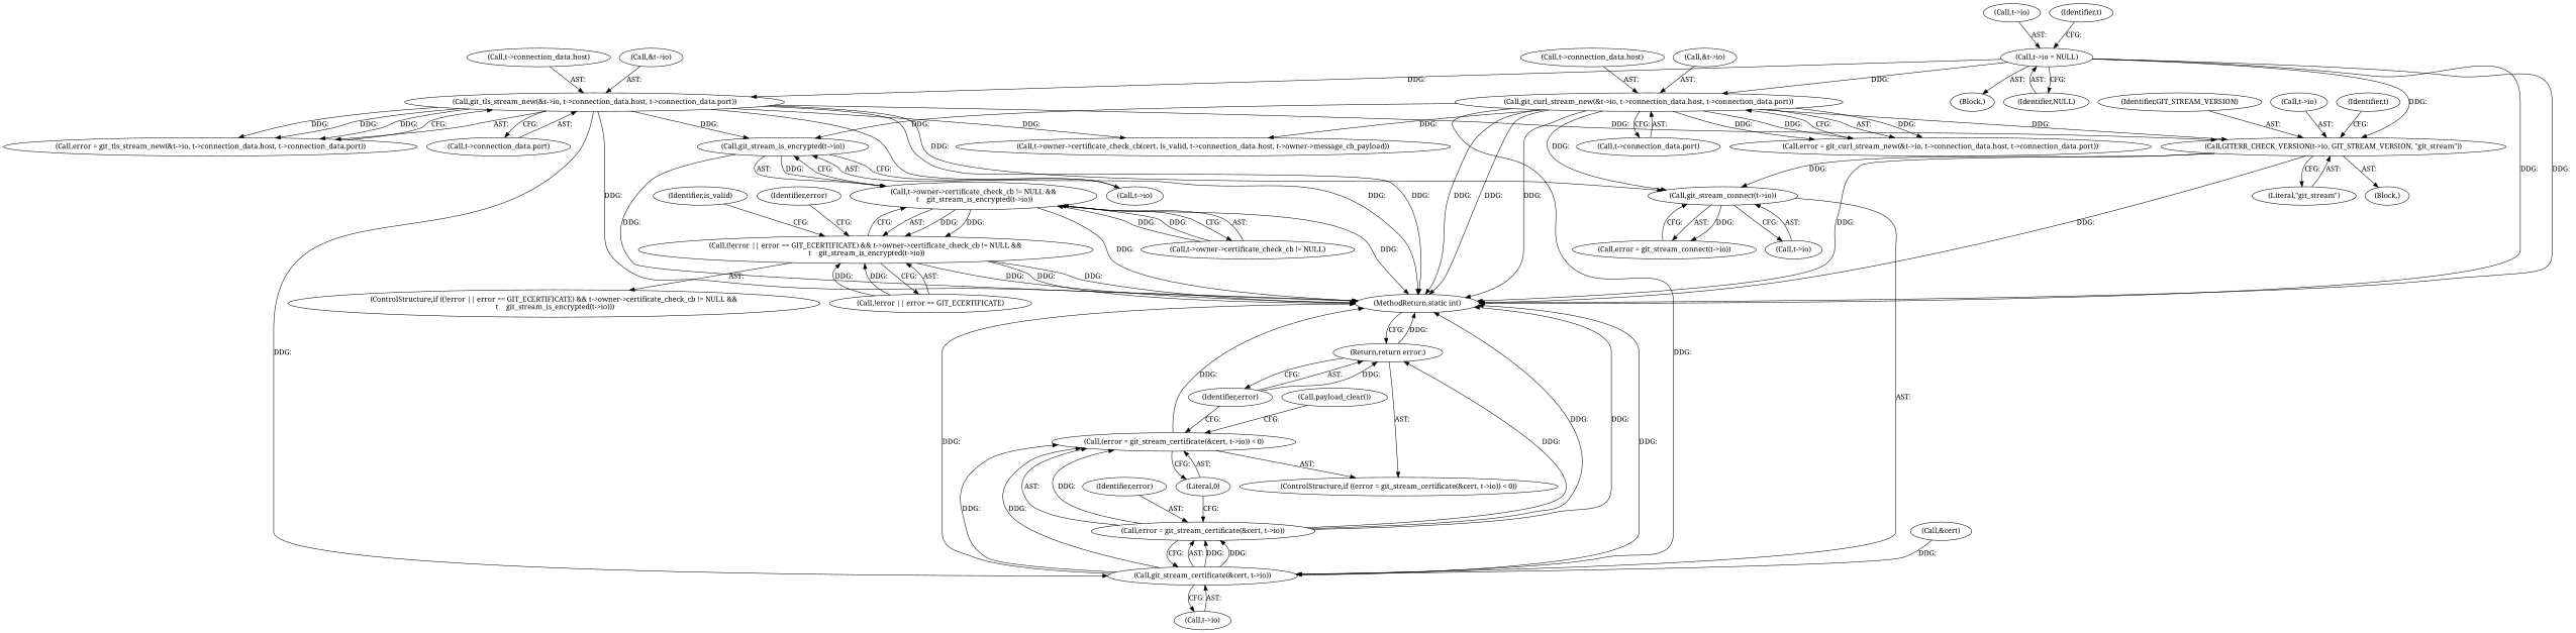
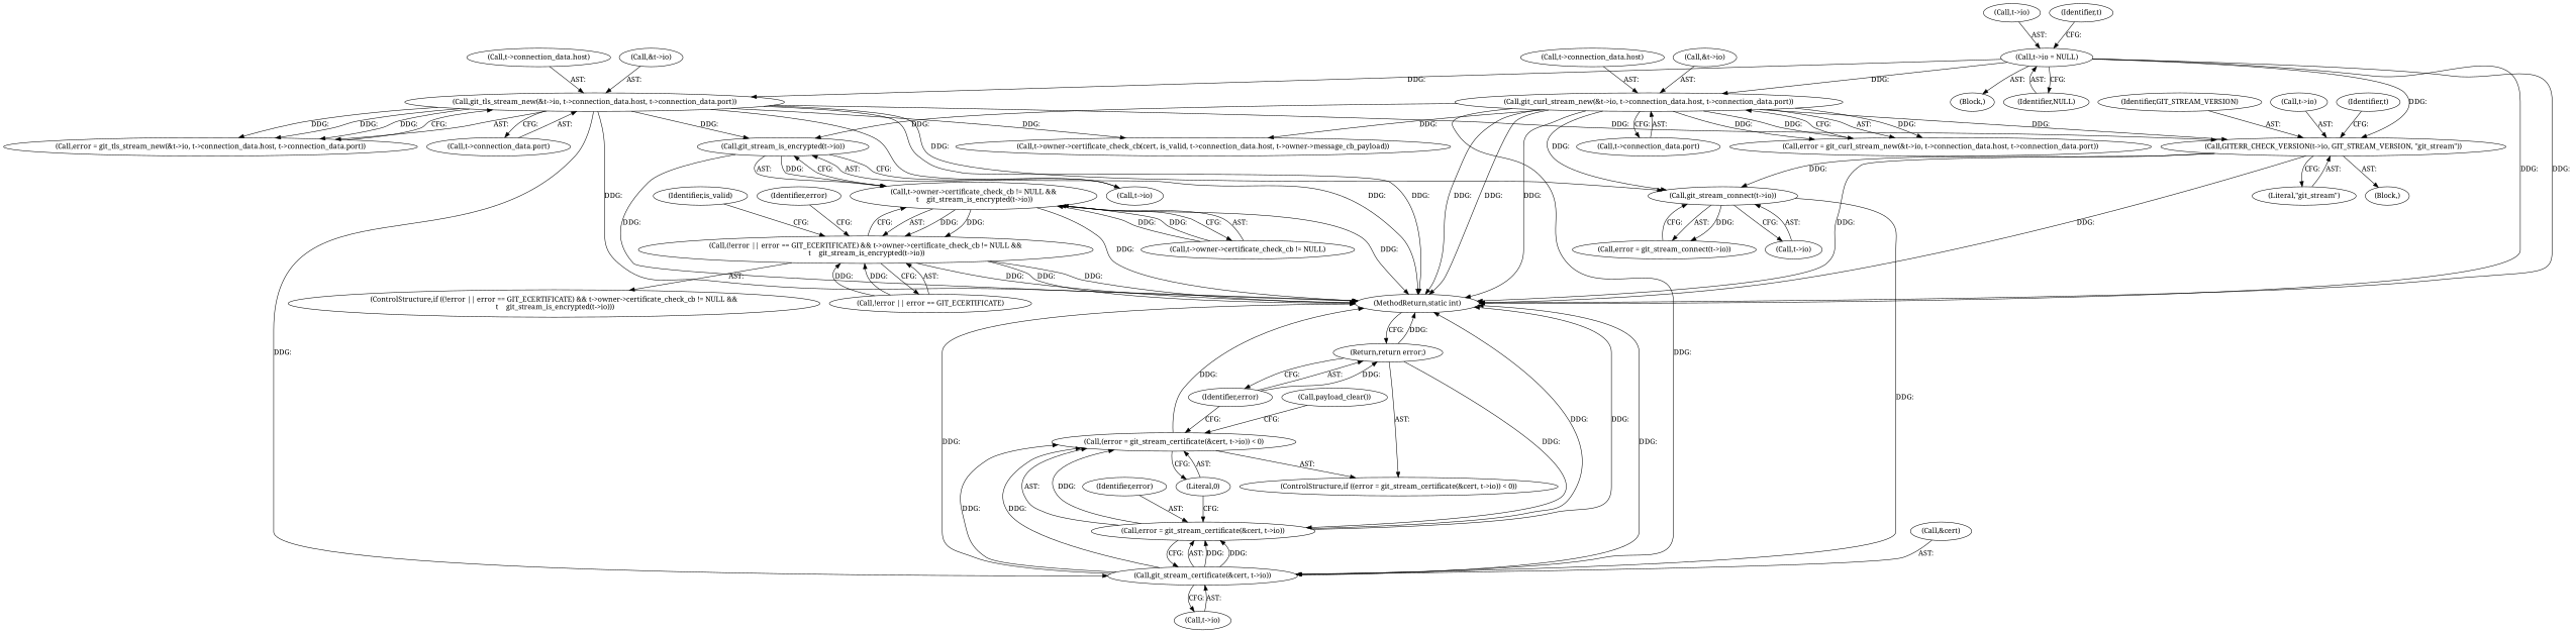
  digraph {
    fontname="Noto Serif"
    node [fontname="Noto Serif"]
    edge [fontname="Noto Serif"]
    n1 [label="(Call,git_stream_is_encrypted(t->io))"]
    n2 [label="(Call,t->owner->certificate_check_cb != NULL &&\n \t    git_stream_is_encrypted(t->io))"]
    n3 [label="(MethodReturn,static int)"]
    n4 [label="(Call,t->io)"]
    n5 [label="(Call,(!error || error == GIT_ECERTIFICATE) && t->owner->certificate_check_cb != NULL &&\n \t    git_stream_is_encrypted(t->io))"]
    n6 [label="(Call,t->owner->certificate_check_cb != NULL)"]
    n7 [label="(Call,git_stream_certificate(&cert, t->io))"]
    n8 [label="(Call,(error = git_stream_certificate(&cert, t->io)) < 0)"]
    n9 [label="(Call,error = git_stream_certificate(&cert, t->io))"]
    n10 [label="(Call,t->io)"]
    n11 [label="(Return,return error;)"]
    n12 [label="(Call,git_curl_stream_new(&t->io, t->connection_data.host, t->connection_data.port))"]
    n13 [label="(Call,git_stream_connect(t->io))"]
    n14 [label="(Call,GITERR_CHECK_VERSION(t->io, GIT_STREAM_VERSION, \"git_stream\"))"]
    n15 [label="(Call,t->owner->certificate_check_cb(cert, is_valid, t->connection_data.host, t->owner->message_cb_payload))"]
    n16 [label="(Call,t->connection_data.port)"]
    n17 [label="(Call,error = git_curl_stream_new(&t->io, t->connection_data.host, t->connection_data.port))"]
    n18 [label="(Call,error = git_stream_connect(t->io))"]
    n19 [label="(Call,t->io)"]
    n20 [label="(Literal,\"git_stream\")"]
    n21 [label="(Block,)"]
    n22 [label="(Call,t->io = NULL)"]
    n23 [label="(Call,git_tls_stream_new(&t->io, t->connection_data.host, t->connection_data.port))"]
    n24 [label="(Block,)"]
    n25 [label="(Identifier,NULL)"]
    n26 [label="(Call,error = git_tls_stream_new(&t->io, t->connection_data.host, t->connection_data.port))"]
    n27 [label="(Call,t->connection_data.port)"]
    n28 [label="(ControlStructure,if ((!error || error == GIT_ECERTIFICATE) && t->owner->certificate_check_cb != NULL &&\n \t    git_stream_is_encrypted(t->io)))"]
    n29 [label="(Call,!error || error == GIT_ECERTIFICATE)"]
    n30 [label="(ControlStructure,if ((error = git_stream_certificate(&cert, t->io)) < 0))"]
    n31 [label="(Literal,0)"]
    n32 [label="(Identifier,error)"]
    n33 [label="(Call,&cert)"]
    n34 [label="(Call,t->io)"]
    n35 [label="(Call,payload_clear())"]
    n36 [label="(Identifier,is_valid)"]
    n37 [label="(Identifier,t)"]
    n38 [label="(Call,t->connection_data.host)"]
    n39 [label="(Call,t->connection_data.host)"]
    n40 [label="(Identifier,error)"]
    n41 [label="(Identifier,GIT_STREAM_VERSION)"]
    n42 [label="(Call,&t->io)"]
    n43 [label="(Call,&t->io)"]
    n44 [label="(Identifier,error)"]
    n45 [label="(Call,t->io)"]
    n46 [label="(Identifier,t)"]
    n1 -> n2 [label="AST: "]
    n1 -> n2 [label="DDG: "]
    n1 -> n3 [label="DDG: "]
    n1 -> n4 [label="CFG: "]
    n2 -> n1 [label="CFG: "]
    n2 -> n3 [label="DDG: "]
    n2 -> n3 [label="DDG: "]
    n2 -> n5 [label="AST: "]
    n2 -> n5 [label="DDG: "]
    n2 -> n5 [label="DDG: "]
    n2 -> n6 [label="CFG: "]
    n3 -> n11 [label="CFG: "]
    n4 -> n1 [label="AST: "]
    n5 -> n2 [label="CFG: "]
    n5 -> n3 [label="DDG: "]
    n5 -> n3 [label="DDG: "]
    n5 -> n3 [label="DDG: "]
    n5 -> n28 [label="AST: "]
    n5 -> n29 [label="CFG: "]
    n6 -> n2 [label="AST: "]
    n6 -> n2 [label="DDG: "]
    n6 -> n2 [label="DDG: "]
    n7 -> n3 [label="DDG: "]
    n7 -> n3 [label="DDG: "]
    n7 -> n8 [label="DDG: "]
    n7 -> n8 [label="DDG: "]
    n7 -> n9 [label="AST: "]
    n7 -> n9 [label="DDG: "]
    n7 -> n9 [label="DDG: "]
    n7 -> n10 [label="CFG: "]
    n8 -> n3 [label="DDG: "]
    n8 -> n30 [label="AST: "]
    n8 -> n31 [label="CFG: "]
    n9 -> n3 [label="DDG: "]
    n9 -> n3 [label="DDG: "]
    n9 -> n7 [label="CFG: "]
    n9 -> n8 [label="AST: "]
    n9 -> n8 [label="DDG: "]
-   n9 -> n11 [label="DDG: "]
+   n11 -> n9 [label="DDG: "]
    n10 -> n7 [label="AST: "]
    n11 -> n3 [label="DDG: "]
    n11 -> n30 [label="AST: "]
    n11 -> n32 [label="CFG: "]
    n12 -> n1 [label="DDG: "]
    n12 -> n3 [label="DDG: "]
    n12 -> n3 [label="DDG: "]
    n12 -> n3 [label="DDG: "]
    n12 -> n7 [label="DDG: "]
    n12 -> n13 [label="DDG: "]
    n12 -> n14 [label="DDG: "]
    n12 -> n15 [label="DDG: "]
    n12 -> n16 [label="CFG: "]
    n12 -> n17 [label="AST: "]
    n12 -> n17 [label="DDG: "]
    n12 -> n17 [label="DDG: "]
    n12 -> n17 [label="DDG: "]
-   n13 -> n7 [label="AST: "]
+   n13 -> n7 [label="DDG: "]
    n13 -> n18 [label="AST: "]
    n13 -> n18 [label="DDG: "]
    n13 -> n19 [label="CFG: "]
    n14 -> n3 [label="DDG: "]
    n14 -> n3 [label="DDG: "]
    n14 -> n13 [label="DDG: "]
    n14 -> n20 [label="CFG: "]
    n14 -> n21 [label="AST: "]
    n16 -> n12 [label="AST: "]
    n17 -> n12 [label="CFG: "]
    n18 -> n13 [label="CFG: "]
    n19 -> n13 [label="AST: "]
    n20 -> n14 [label="AST: "]
    n22 -> n3 [label="DDG: "]
    n22 -> n3 [label="DDG: "]
    n22 -> n12 [label="DDG: "]
    n22 -> n14 [label="DDG: "]
    n22 -> n23 [label="DDG: "]
    n22 -> n24 [label="AST: "]
    n22 -> n25 [label="CFG: "]
    n23 -> n1 [label="DDG: "]
    n23 -> n3 [label="DDG: "]
    n23 -> n3 [label="DDG: "]
    n23 -> n3 [label="DDG: "]
    n23 -> n7 [label="DDG: "]
    n23 -> n13 [label="DDG: "]
    n23 -> n14 [label="DDG: "]
    n23 -> n15 [label="DDG: "]
    n23 -> n26 [label="AST: "]
    n23 -> n26 [label="DDG: "]
    n23 -> n26 [label="DDG: "]
    n23 -> n26 [label="DDG: "]
    n23 -> n27 [label="CFG: "]
    n25 -> n22 [label="AST: "]
    n26 -> n23 [label="CFG: "]
    n27 -> n23 [label="AST: "]
    n29 -> n5 [label="AST: "]
    n29 -> n5 [label="DDG: "]
    n29 -> n5 [label="DDG: "]
    n31 -> n8 [label="AST: "]
    n31 -> n9 [label="CFG: "]
    n32 -> n8 [label="CFG: "]
    n32 -> n11 [label="AST: "]
    n32 -> n11 [label="DDG: "]
-   n33 -> n7 [label="DDG: "]
+   n33 -> n7 [label="AST: "]
    n34 -> n22 [label="AST: "]
    n35 -> n8 [label="CFG: "]
    n36 -> n5 [label="CFG: "]
    n37 -> n22 [label="CFG: "]
    n38 -> n23 [label="AST: "]
    n39 -> n12 [label="AST: "]
    n40 -> n9 [label="AST: "]
    n41 -> n14 [label="AST: "]
    n42 -> n23 [label="AST: "]
    n43 -> n12 [label="AST: "]
    n44 -> n5 [label="CFG: "]
    n45 -> n14 [label="AST: "]
    n46 -> n14 [label="CFG: "]
  }
